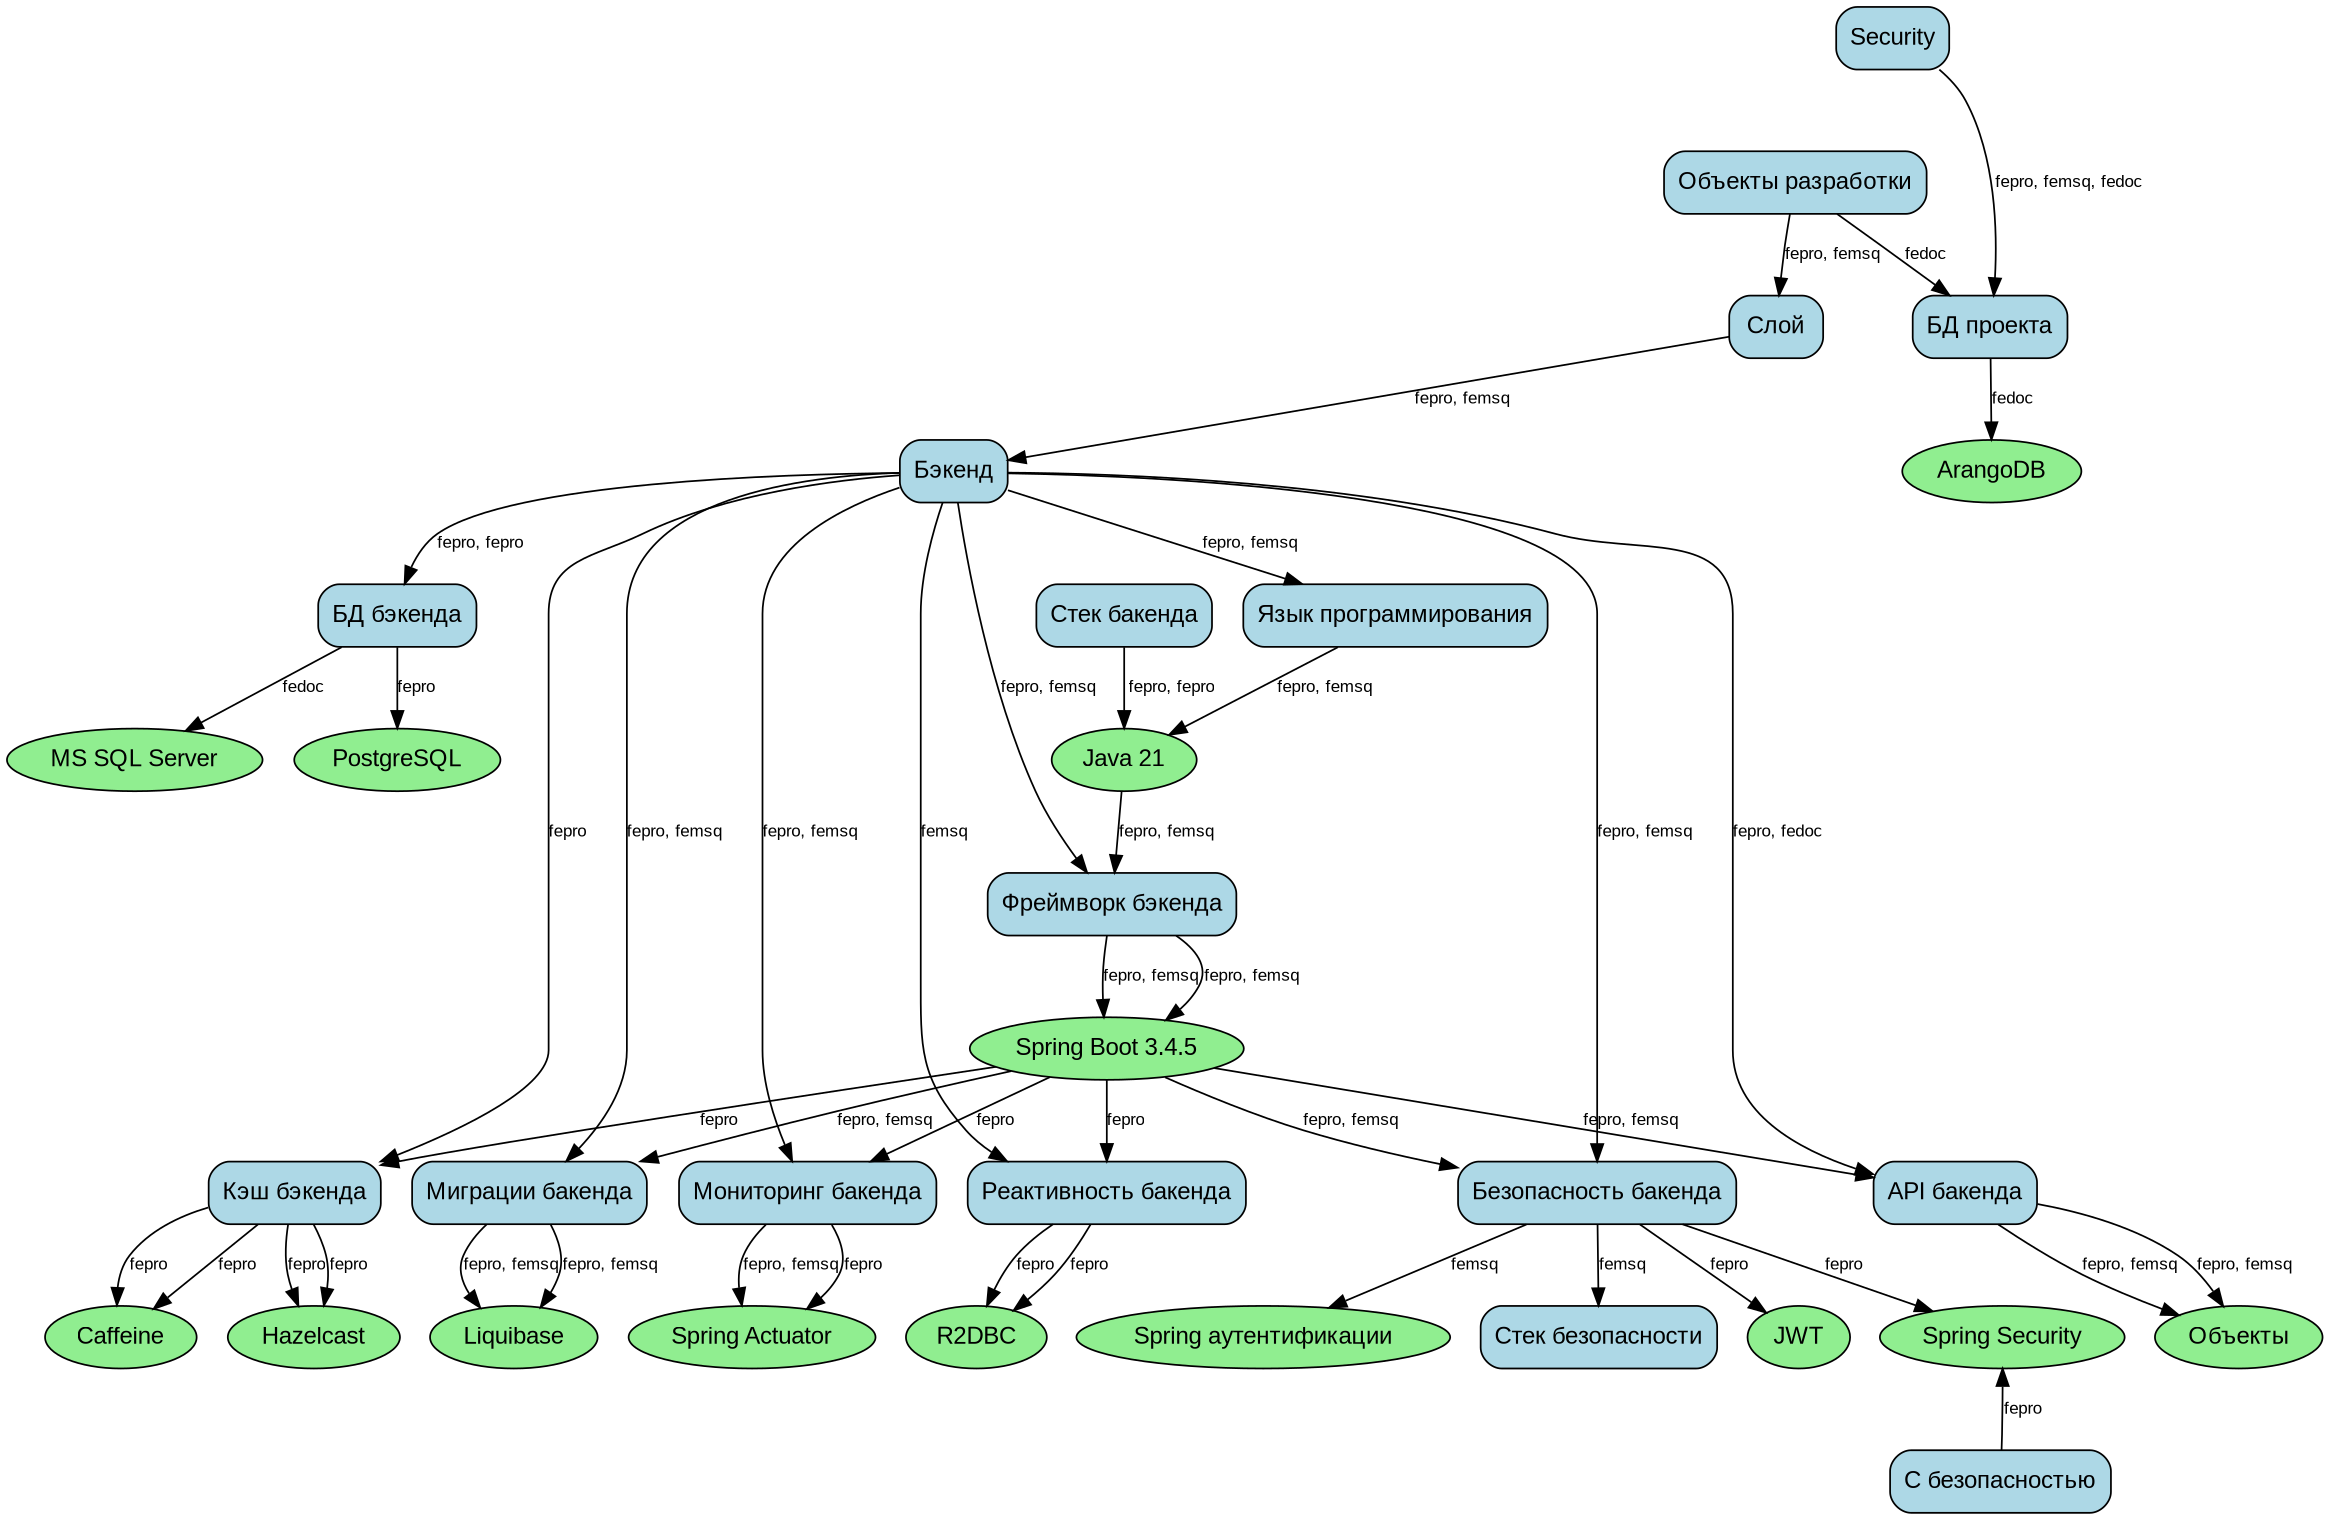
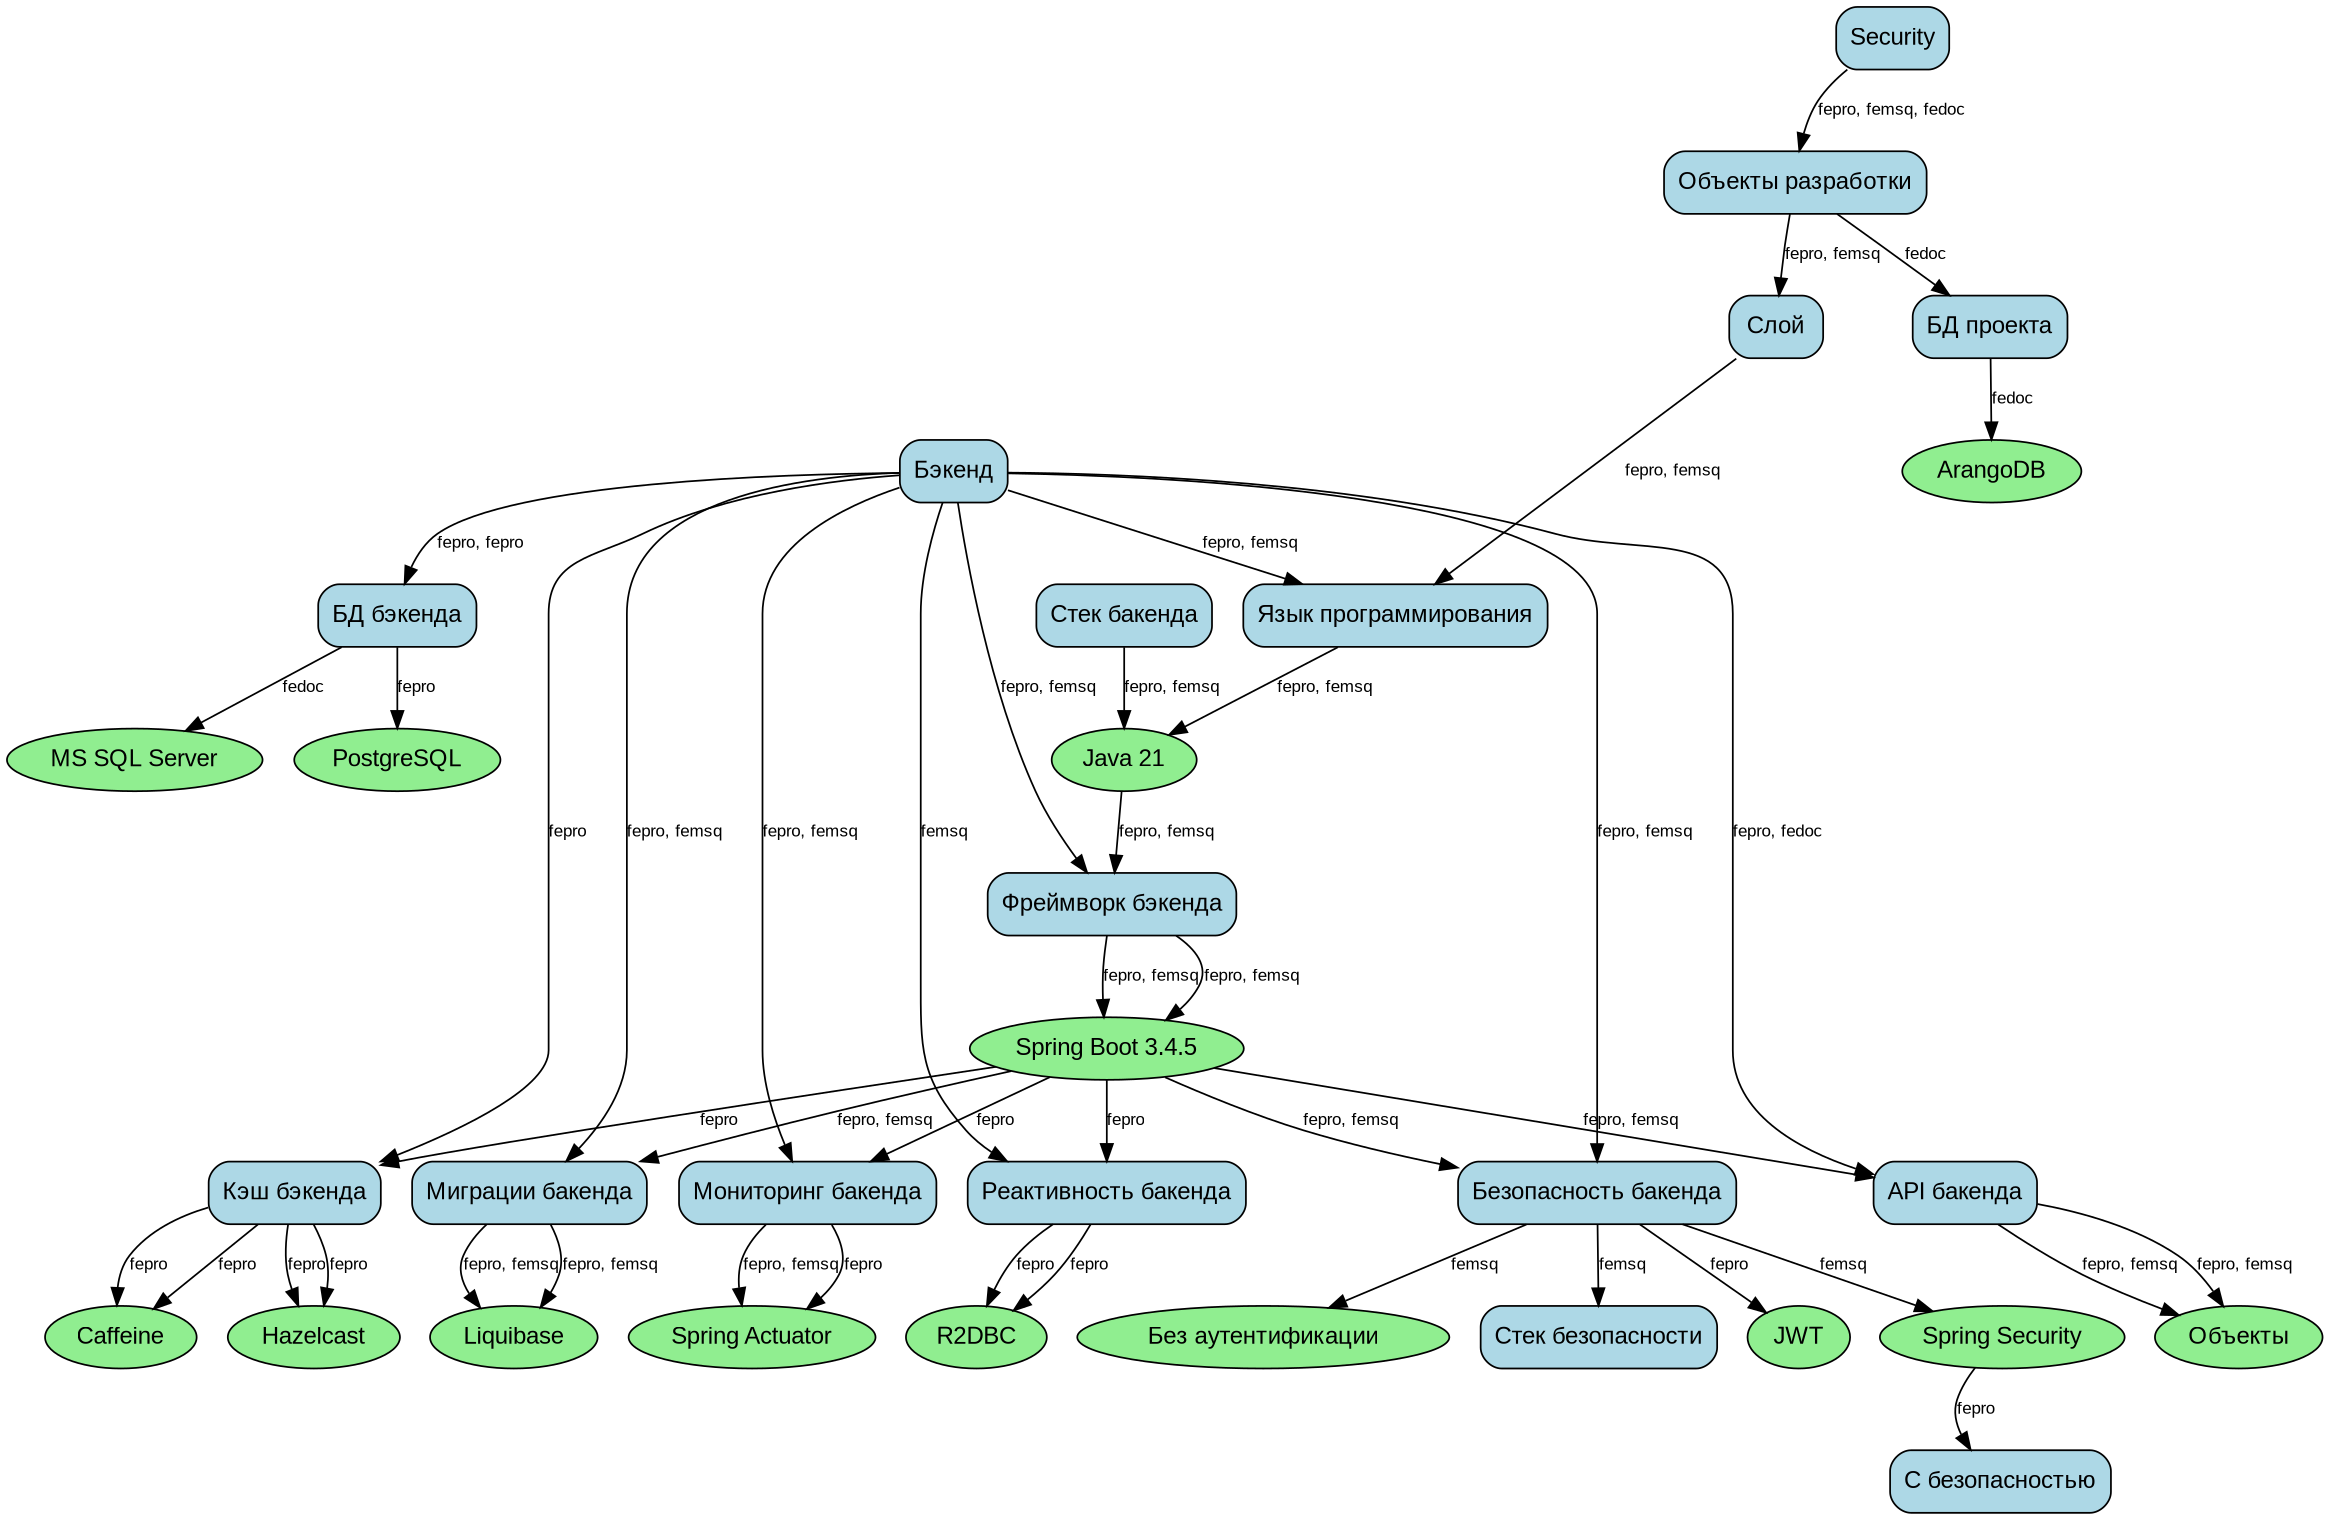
  digraph {
    rankdir=TB
    node [fillcolor=lightblue fontname=Arial shape=box style="rounded,filled"]
    edge [fontname=Arial fontsize=10]
    n1 [label=Security]
    n2 [label="Объекты разработки"]
    n3 [label="Слой"]
    n4 [label="БД проекта"]
    n5 [label="Бэкенд"]
    n6 [fillcolor=lightgreen label=ArangoDB shape=ellipse]
    n7 [label="БД бэкенда"]
    n8 [label="Фреймворк бэкенда"]
    n9 [label="Язык программирования"]
    n10 [label="API бакенда"]
    n11 [label="Безопасность бакенда"]
    n12 [label="Кэш бэкенда"]
    n13 [label="Реактивность бакенда"]
    n14 [label="Миграции бакенда"]
    n15 [label="Мониторинг бакенда"]
    n16 [fillcolor=lightgreen label=PostgreSQL shape=ellipse]
    n17 [fillcolor=lightgreen label="MS SQL Server" shape=ellipse]
    n18 [fillcolor=lightgreen label="Spring Boot 3.4.5" shape=ellipse]
    n19 [fillcolor=lightgreen label="Java 21" shape=ellipse]
    n20 [fillcolor=lightgreen label="Объекты" shape=ellipse]
    n21 [fillcolor=lightgreen label=JWT shape=ellipse]
    n22 [fillcolor=lightgreen label="Spring Security" shape=ellipse]
-   n23 [fillcolor=lightgreen label="Spring аутентификации" shape=ellipse]
+   n23 [fillcolor=lightgreen label="Без аутентификации" shape=ellipse]
    n24 [label="Стек безопасности"]
    n25 [fillcolor=lightgreen label=Hazelcast shape=ellipse]
    n26 [fillcolor=lightgreen label=Caffeine shape=ellipse]
    n27 [fillcolor=lightgreen label=R2DBC shape=ellipse]
    n28 [fillcolor=lightgreen label=Liquibase shape=ellipse]
    n29 [fillcolor=lightgreen label="Spring Actuator" shape=ellipse]
    n30 [label="Стек бакенда"]
    n31 [label="С безопасностью"]
-   n1 -> n4 [label="fepro, femsq, fedoc"]
+   n1 -> n2 [label="fepro, femsq, fedoc"]
    n2 -> n3 [label="fepro, femsq"]
    n2 -> n4 [label=fedoc]
-   n3 -> n5 [label="fepro, femsq"]
+   n3 -> n9 [label="fepro, femsq"]
    n4 -> n6 [label=fedoc]
    n5 -> n7 [label="fepro, fepro"]
    n5 -> n8 [label="fepro, femsq"]
    n5 -> n9 [label="fepro, femsq"]
    n5 -> n10 [label="fepro, fedoc"]
    n5 -> n11 [label="fepro, femsq"]
    n5 -> n12 [label=fepro]
    n5 -> n13 [label=femsq]
    n5 -> n14 [label="fepro, femsq"]
    n5 -> n15 [label="fepro, femsq"]
    n7 -> n16 [label=fepro]
    n7 -> n17 [label=fedoc]
    n8 -> n18 [label="fepro, femsq"]
    n8 -> n18 [label="fepro, femsq"]
    n9 -> n19 [label="fepro, femsq"]
    n10 -> n20 [label="fepro, femsq"]
    n10 -> n20 [label="fepro, femsq"]
    n11 -> n21 [label=fepro]
-   n11 -> n22 [label=fepro]
+   n11 -> n22 [label=femsq]
    n11 -> n23 [label=femsq]
    n11 -> n24 [label=femsq]
    n12 -> n25 [label=fepro]
    n12 -> n25 [label=fepro]
    n12 -> n26 [label=fepro]
    n12 -> n26 [label=fepro]
    n13 -> n27 [label=fepro]
    n13 -> n27 [label=fepro]
    n14 -> n28 [label="fepro, femsq"]
    n14 -> n28 [label="fepro, femsq"]
    n15 -> n29 [label="fepro, femsq"]
    n15 -> n29 [label=fepro]
    n18 -> n10 [label="fepro, femsq"]
    n18 -> n11 [label="fepro, femsq"]
    n18 -> n12 [label=fepro]
    n18 -> n13 [label=fepro]
    n18 -> n14 [label="fepro, femsq"]
    n18 -> n15 [label=fepro]
    n19 -> n8 [label="fepro, femsq"]
-   n30 -> n19 [label="fepro, fepro"]
-   n31 -> n22 [label=fepro]
+   n30 -> n19 [label="fepro, femsq"]
+   n22 -> n31 [label=fepro]
  }
